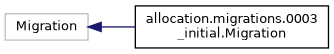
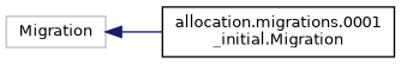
  digraph {
    rankdir=LR
    node [fillcolor=white fontname=Helvetica fontsize=10 shape=record style=filled]
    n1 [color=grey75 height=0.2 label=Migration width=0.4]
-   n2 [color=black height=0.2 label="allocation.migrations.0003\l_initial.Migration" width=0.4]
+   n2 [color=black height=0.2 label="allocation.migrations.0001\l_initial.Migration" width=0.4]
    n1 -> n2 [color=midnightblue dir=back fontname=Helvetica fontsize=10 labelfontname=Helvetica labelfontsize=10 style=solid]
  }
